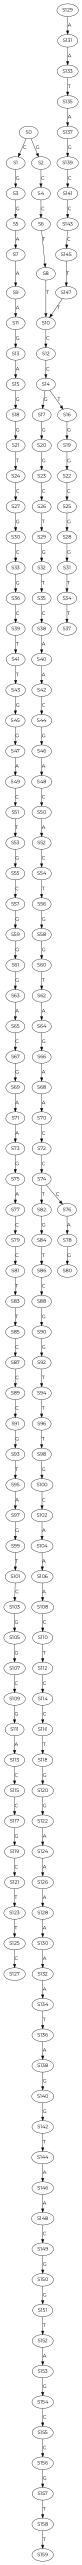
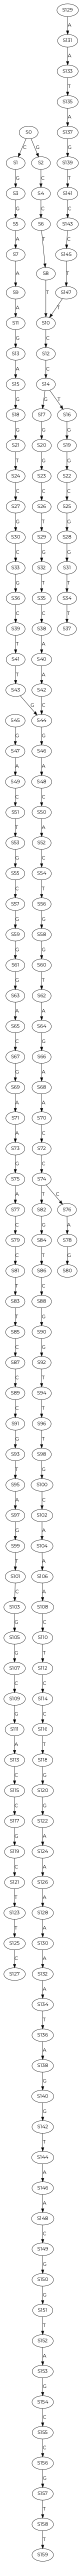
  strict digraph {
    fontname=Montserrat
    node [fontname=Montserrat]
    edge [fontname=Montserrat]
    S0
    S1
    S2
    S3
    S4
    S5
    S6
    S7
    S8
    S9
    S10
    S11
    S12
    S13
    S14
    S15
    S16
    S17
    S18
    S19
    S20
    S21
    S22
    S23
    S24
    S25
    S26
    S27
    S28
    S29
    S30
    S31
    S32
    S33
    S34
    S35
    S36
    S37
    S38
    S39
    S40
    S41
    S42
    S43
    S44
    S45
    S46
    S47
    S48
    S49
    S50
    S51
    S52
    S53
    S54
    S55
    S56
    S57
    S58
    S59
    S60
    S61
    S62
    S63
    S64
    S65
    S66
    S67
    S68
    S69
    S70
    S71
    S72
    S73
    S74
    S75
    S76
    S82
    S77
    S78
    S79
    S80
    S81
    S83
    S84
    S85
    S86
    S87
    S88
    S89
    S90
    S91
    S92
    S93
    S94
    S95
    S96
    S97
    S98
    S99
    S100
    S101
    S102
    S103
    S104
    S105
    S106
    S107
    S108
    S109
    S110
    S111
    S112
    S113
    S114
    S115
    S116
    S117
    S118
    S119
    S120
    S121
    S122
    S123
    S124
    S125
    S126
    S127
    S128
    S130
    S129
    S131
    S132
    S133
    S134
    S135
    S136
    S137
    S138
    S139
    S140
    S141
    S142
    S143
    S144
    S145
    S146
    S147
    S148
    S149
    S150
    S151
    S152
    S153
    S154
    S155
    S156
    S157
    S158
    S159
    S0 -> S1 [label=C]
    S0 -> S2 [label=G]
    S1 -> S3 [label=G]
    S2 -> S4 [label=C]
    S3 -> S5 [label=G]
    S4 -> S6 [label=C]
    S5 -> S7 [label=A]
    S6 -> S8 [label=T]
    S7 -> S9 [label=A]
    S8 -> S10 [label=T]
    S9 -> S11 [label=A]
    S10 -> S12 [label=C]
    S11 -> S13 [label=G]
    S12 -> S14 [label=C]
    S13 -> S15 [label=A]
    S14 -> S16 [label=T]
    S14 -> S17 [label=G]
    S15 -> S18 [label=G]
    S16 -> S19 [label=G]
    S17 -> S20 [label=G]
    S18 -> S21 [label=G]
    S19 -> S22 [label=G]
    S20 -> S23 [label=G]
    S21 -> S24 [label=T]
    S22 -> S25 [label=C]
    S23 -> S26 [label=C]
    S24 -> S27 [label=C]
    S25 -> S28 [label=G]
    S26 -> S29 [label=T]
    S27 -> S30 [label=G]
    S28 -> S31 [label=G]
    S29 -> S32 [label=G]
    S30 -> S33 [label=C]
    S31 -> S34 [label=T]
    S32 -> S35 [label=T]
    S33 -> S36 [label=G]
    S34 -> S37 [label=T]
    S35 -> S38 [label=C]
    S36 -> S39 [label=C]
    S38 -> S40 [label=A]
    S39 -> S41 [label=T]
    S40 -> S42 [label=A]
    S41 -> S43 [label=T]
    S42 -> S44 [label=C]
-   S43 -> S45 [label=G]
+   S43 -> S44 [label=G]
    S44 -> S46 [label=G]
    S45 -> S47 [label=G]
    S46 -> S48 [label=A]
    S47 -> S49 [label=A]
    S48 -> S50 [label=C]
    S49 -> S51 [label=C]
    S50 -> S52 [label=A]
    S51 -> S53 [label=T]
    S52 -> S54 [label=C]
    S53 -> S55 [label=G]
    S54 -> S56 [label=T]
    S55 -> S57 [label=C]
    S56 -> S58 [label=G]
    S57 -> S59 [label=G]
    S58 -> S60 [label=G]
    S59 -> S61 [label=G]
    S60 -> S62 [label=T]
    S61 -> S63 [label=G]
    S62 -> S64 [label=A]
    S63 -> S65 [label=A]
    S64 -> S66 [label=G]
    S65 -> S67 [label=C]
    S66 -> S68 [label=A]
    S67 -> S69 [label=G]
    S68 -> S70 [label=A]
    S69 -> S71 [label=A]
    S70 -> S72 [label=C]
    S71 -> S73 [label=A]
    S72 -> S74 [label=C]
    S73 -> S75 [label=G]
    S74 -> S76 [label=C]
    S74 -> S82 [label=T]
    S75 -> S77 [label=A]
    S76 -> S78 [label=A]
    S82 -> S84 [label=G]
    S77 -> S79 [label=C]
    S78 -> S80 [label=G]
    S79 -> S81 [label=C]
    S81 -> S83 [label=T]
    S83 -> S85 [label=T]
    S84 -> S86 [label=T]
    S85 -> S87 [label=C]
    S86 -> S88 [label=C]
    S87 -> S89 [label=C]
    S88 -> S90 [label=G]
    S89 -> S91 [label=C]
    S90 -> S92 [label=G]
    S91 -> S93 [label=G]
    S92 -> S94 [label=T]
    S93 -> S95 [label=T]
    S94 -> S96 [label=T]
    S95 -> S97 [label=A]
    S96 -> S98 [label=T]
    S97 -> S99 [label=G]
    S98 -> S100 [label=G]
    S99 -> S101 [label=T]
    S100 -> S102 [label=C]
    S101 -> S103 [label=C]
    S102 -> S104 [label=A]
    S103 -> S105 [label=G]
    S104 -> S106 [label=A]
    S105 -> S107 [label=G]
    S106 -> S108 [label=A]
    S107 -> S109 [label=C]
    S108 -> S110 [label=C]
    S109 -> S111 [label=G]
    S110 -> S112 [label=T]
    S111 -> S113 [label=A]
    S112 -> S114 [label=C]
    S113 -> S115 [label=C]
    S114 -> S116 [label=C]
    S115 -> S117 [label=C]
    S116 -> S118 [label=T]
    S117 -> S119 [label=G]
    S118 -> S120 [label=G]
    S119 -> S121 [label=C]
    S120 -> S122 [label=G]
    S121 -> S123 [label=T]
    S122 -> S124 [label=A]
    S123 -> S125 [label=T]
    S124 -> S126 [label=A]
    S125 -> S127 [label=C]
    S126 -> S128 [label=A]
    S128 -> S130 [label=A]
    S130 -> S132 [label=A]
    S129 -> S131 [label=A]
    S131 -> S133 [label=A]
    S132 -> S134 [label=A]
    S133 -> S135 [label=T]
    S134 -> S136 [label=T]
    S135 -> S137 [label=A]
    S136 -> S138 [label=A]
    S137 -> S139 [label=G]
    S138 -> S140 [label=G]
-   S139 -> S141 [label=C]
+   S139 -> S141 [label=T]
    S140 -> S142 [label=G]
    S141 -> S143 [label=C]
    S142 -> S144 [label=T]
    S143 -> S145 [label=C]
    S144 -> S146 [label=A]
    S145 -> S147 [label=T]
    S146 -> S148 [label=A]
    S147 -> S10 [label=T]
    S148 -> S149 [label=C]
    S149 -> S150 [label=G]
    S150 -> S151 [label=G]
    S151 -> S152 [label=T]
    S152 -> S153 [label=A]
    S153 -> S154 [label=G]
    S154 -> S155 [label=C]
    S155 -> S156 [label=C]
    S156 -> S157 [label=G]
    S157 -> S158 [label=T]
    S158 -> S159 [label=T]
  }
